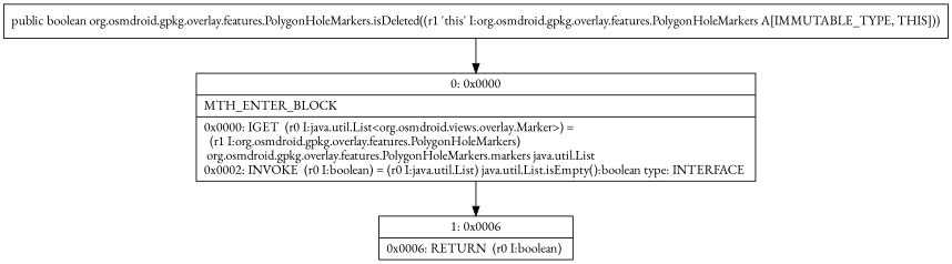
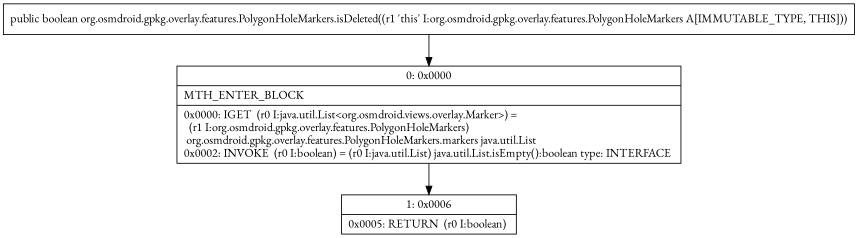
  digraph {
    fontname="EB Garamond"
    node [shape=record fontname="EB Garamond"]
    edge [fontname="EB Garamond"]
    n1 [label="{0\:\ 0x0000|MTH_ENTER_BLOCK\l|0x0000: IGET  (r0 I:java.util.List\<org.osmdroid.views.overlay.Marker\>) = \l  (r1 I:org.osmdroid.gpkg.overlay.features.PolygonHoleMarkers)\l org.osmdroid.gpkg.overlay.features.PolygonHoleMarkers.markers java.util.List \l0x0002: INVOKE  (r0 I:boolean) = (r0 I:java.util.List) java.util.List.isEmpty():boolean type: INTERFACE \l}"]
-   n2 [label="{1\:\ 0x0006|0x0006: RETURN  (r0 I:boolean) \l}"]
+   n2 [label="{1\:\ 0x0006|0x0005: RETURN  (r0 I:boolean) \l}"]
    n3 [label="{public boolean org.osmdroid.gpkg.overlay.features.PolygonHoleMarkers.isDeleted((r1 'this' I:org.osmdroid.gpkg.overlay.features.PolygonHoleMarkers A[IMMUTABLE_TYPE, THIS])) }"]
    n1 -> n2
    n3 -> n1
  }
